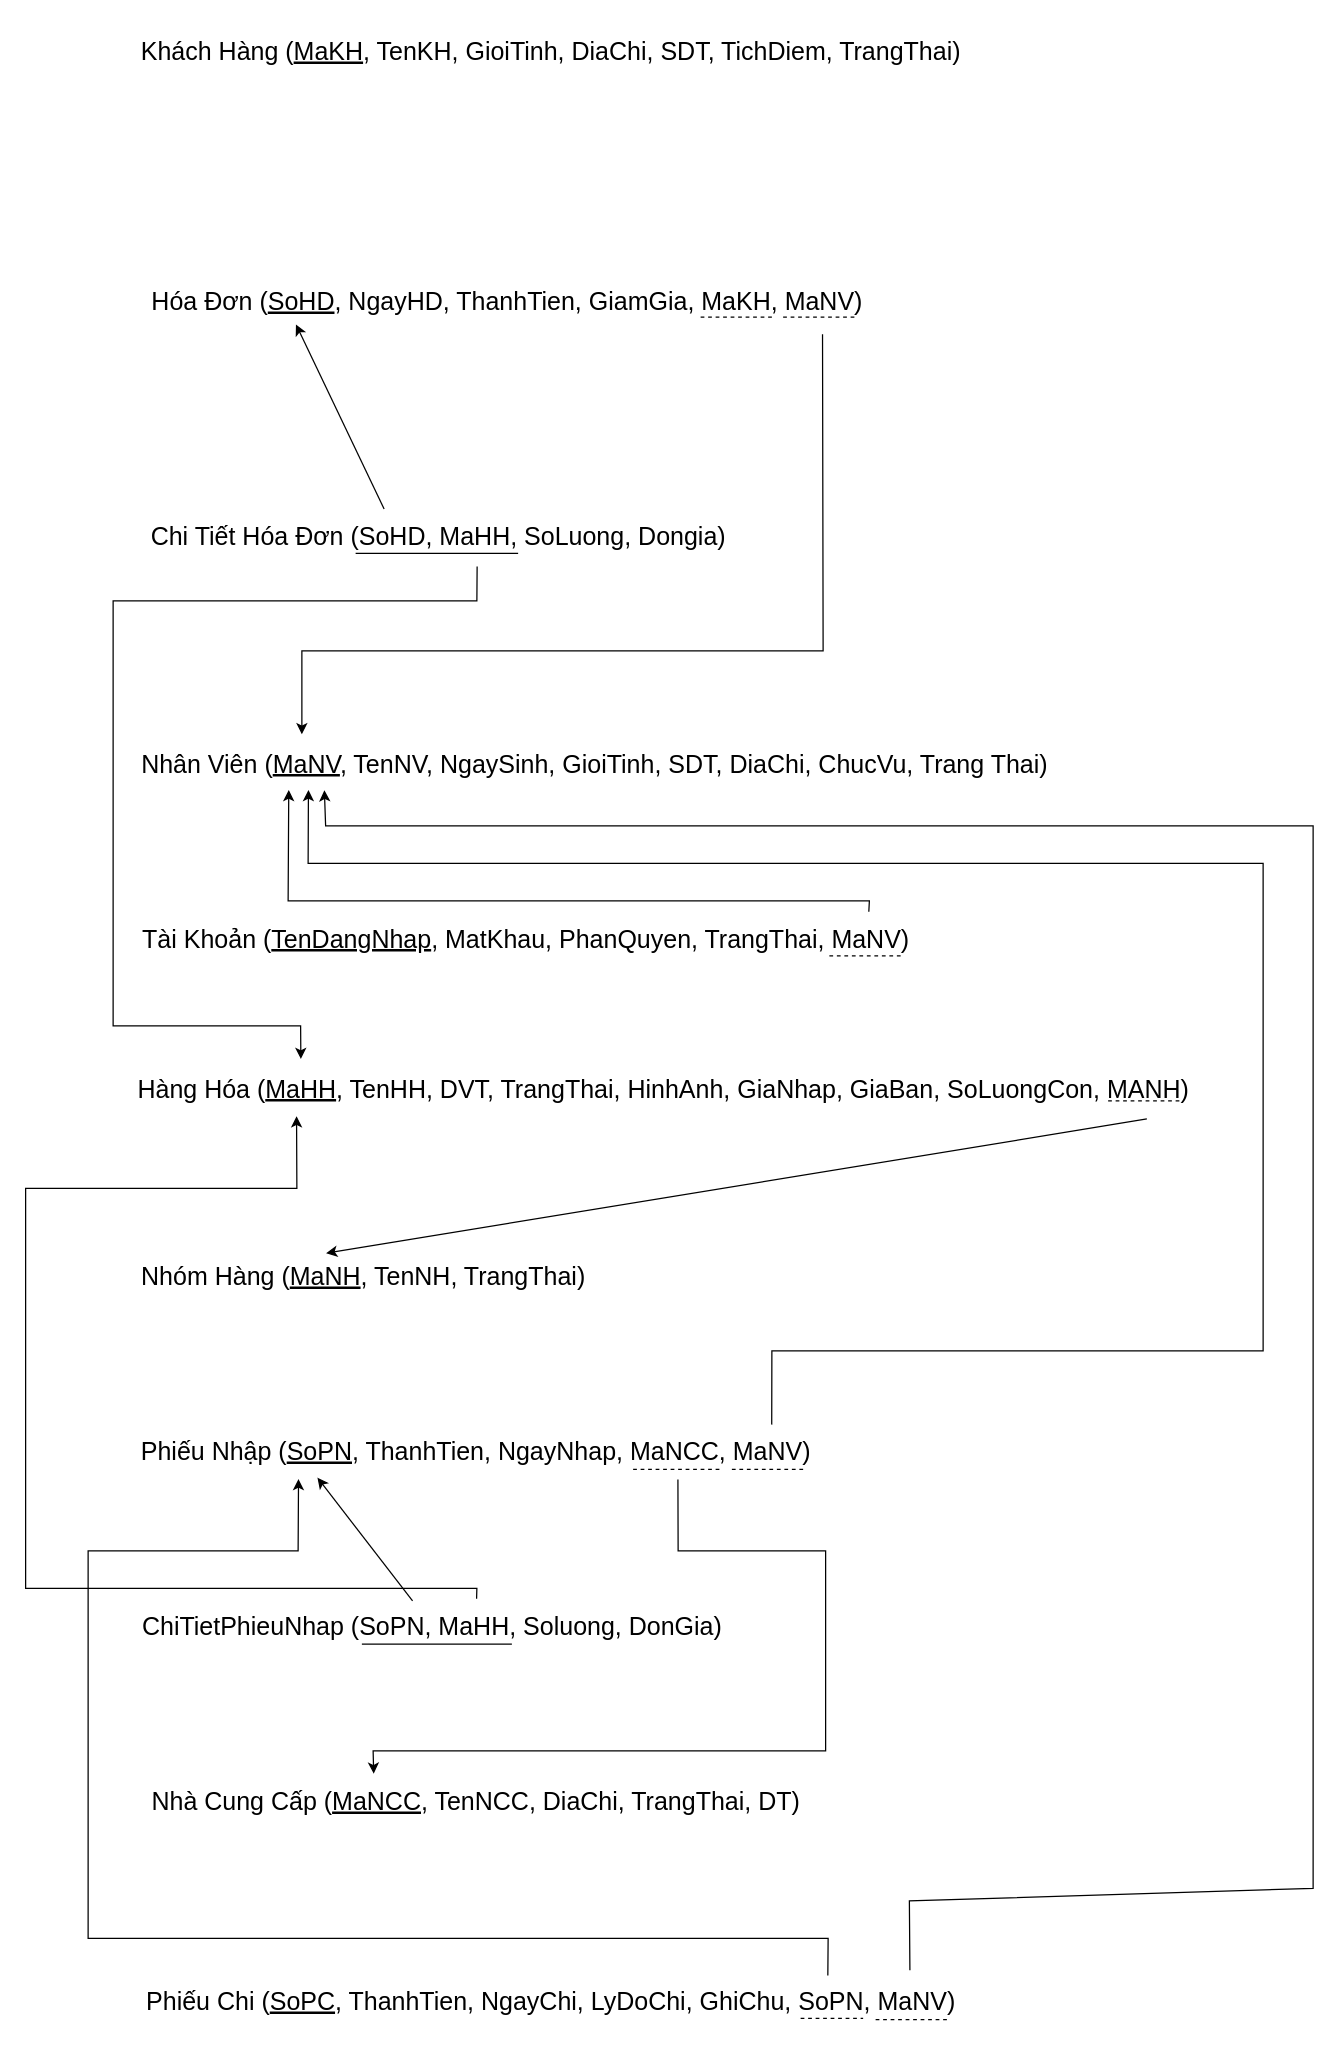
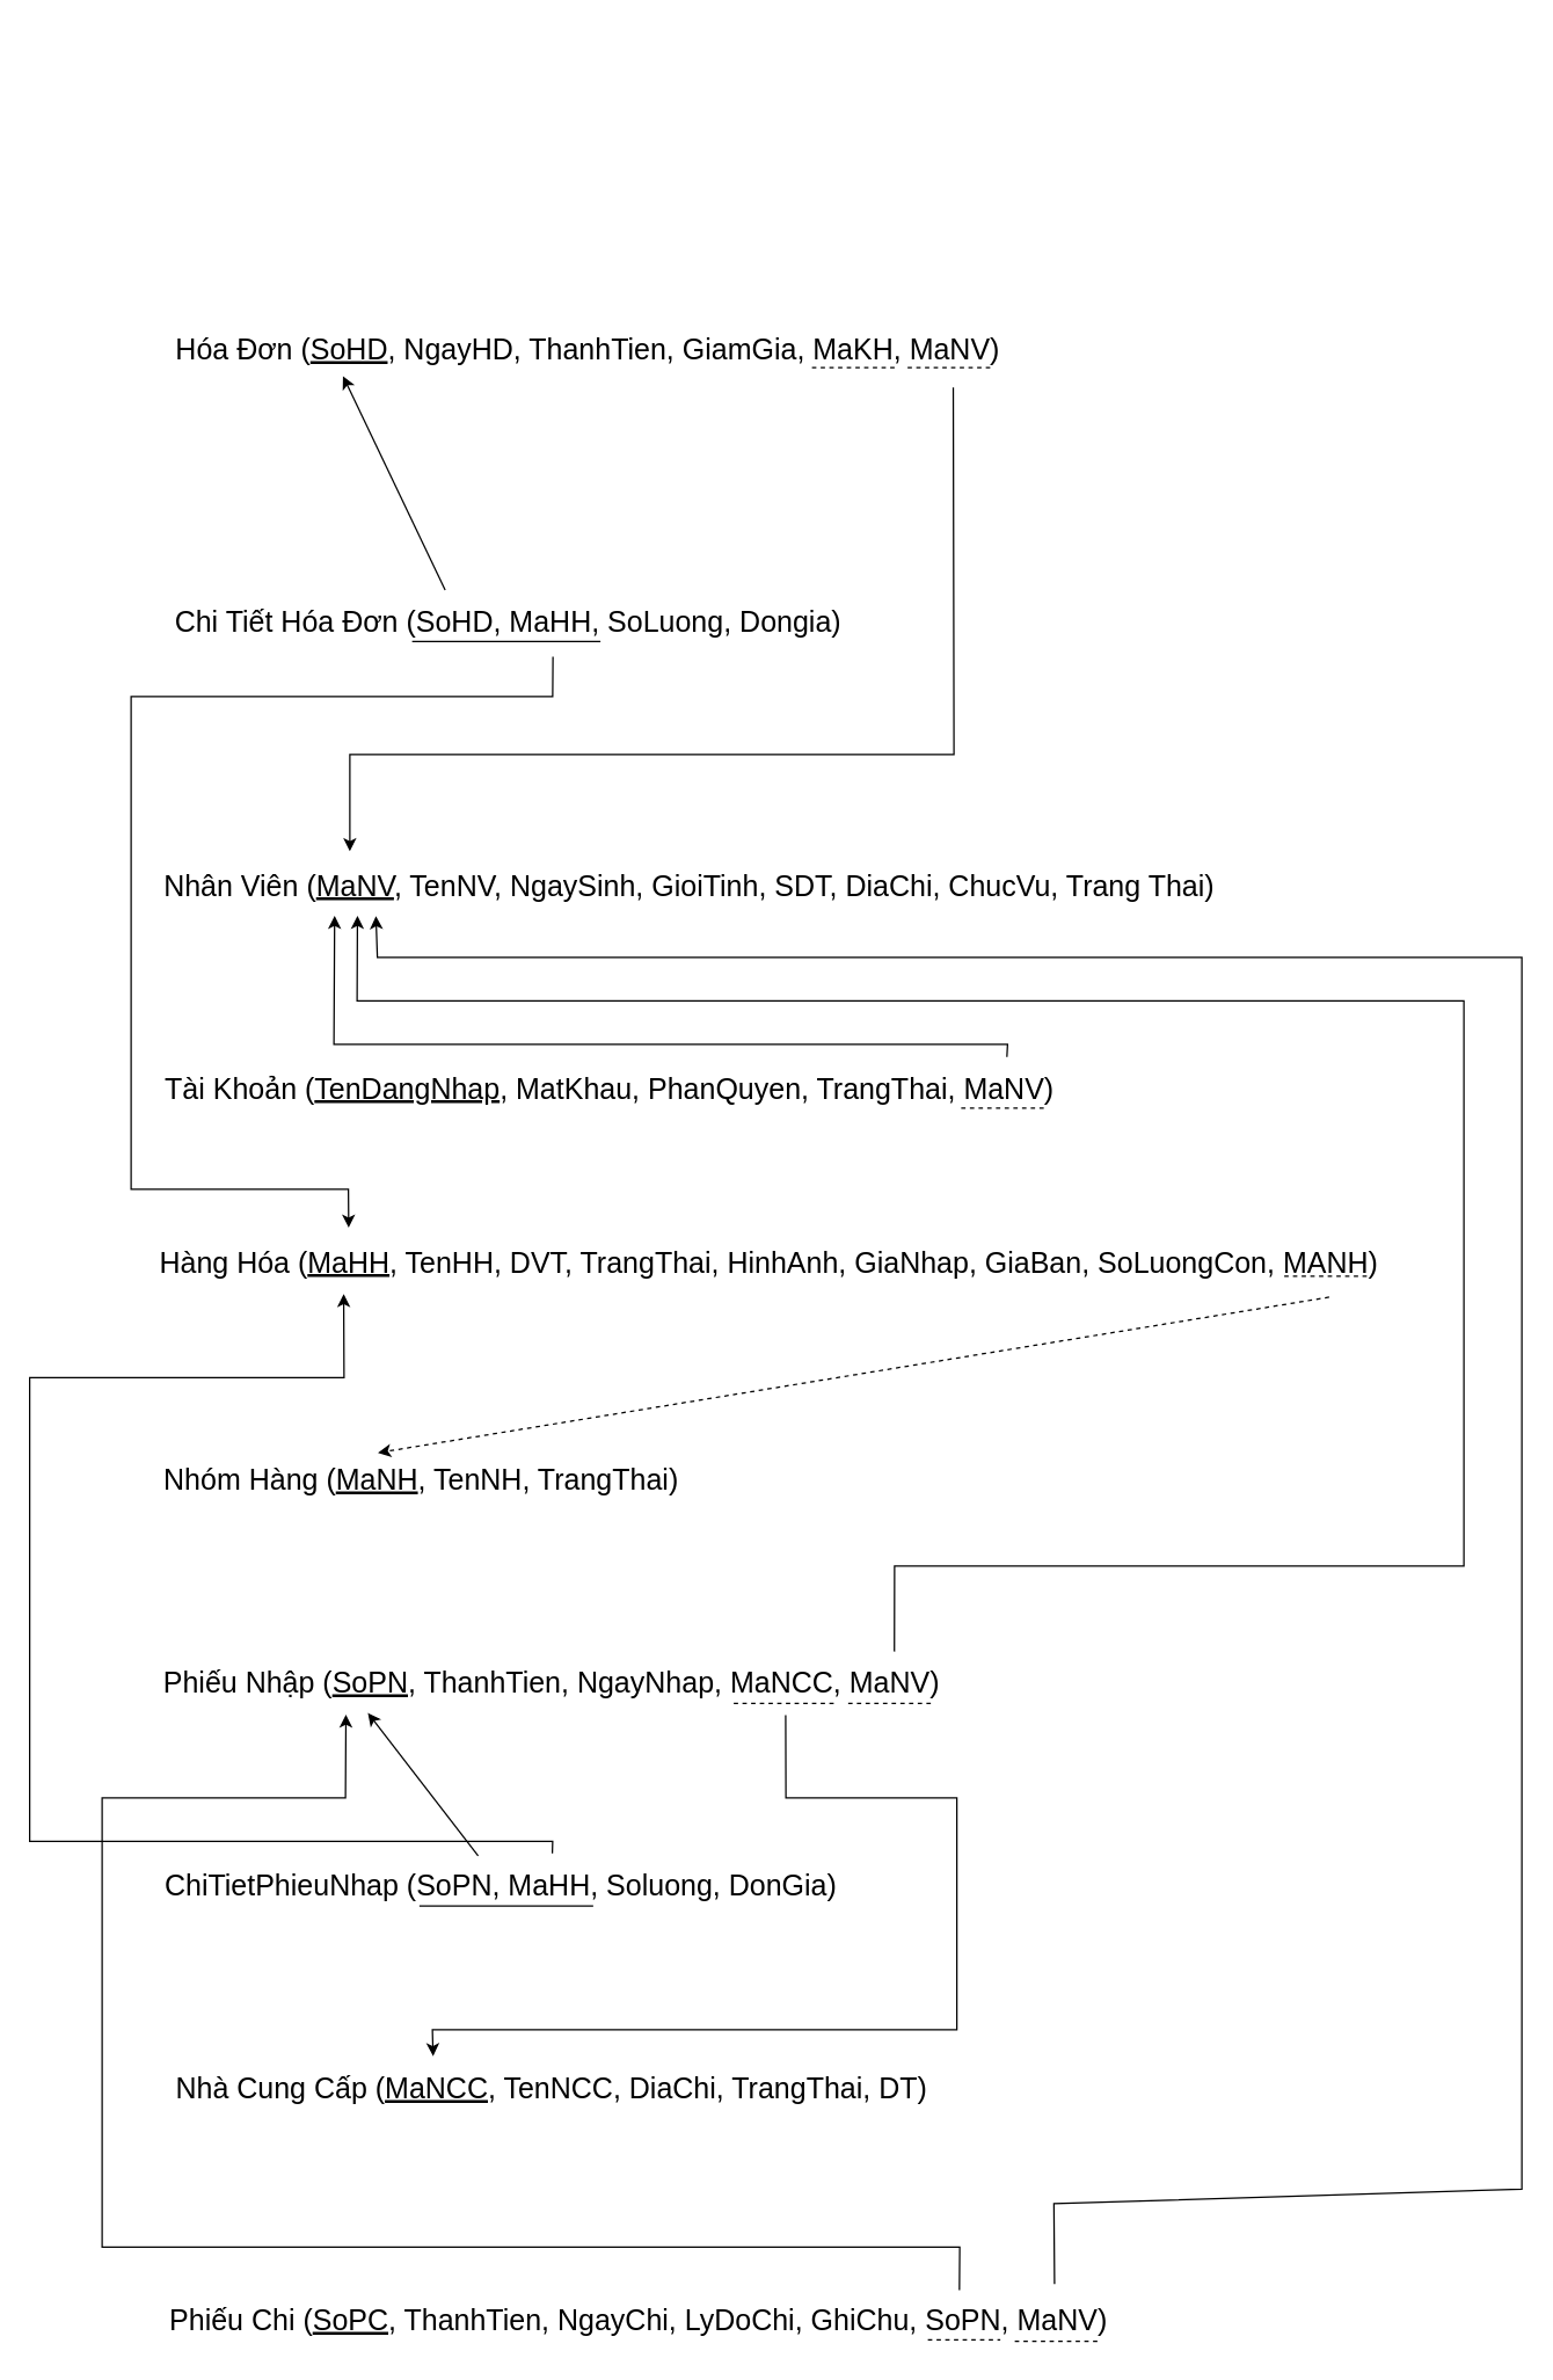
  <mxCell id="0" />
  <mxCell id="1" parent="0" />
- <mxCell id="2" value="Khách Hàng (&lt;u&gt;MaKH&lt;/u&gt;, TenKH, GioiTinh, DiaChi, SDT, TichDiem, TrangThai)" style="text;html=1;align=center;verticalAlign=middle;resizable=0;points=[];autosize=1;strokeColor=none;fillColor=none;fontSize=20;" parent="1" vertex="1"><mxGeometry x="100" y="20" width="680" height="40" as="geometry" /></mxCell>
  <mxCell id="3" value="Hóa Đơn (&lt;u&gt;SoHD&lt;/u&gt;, NgayHD, ThanhTien, GiamGia, MaKH, MaNV)" style="text;html=1;align=center;verticalAlign=middle;resizable=0;points=[];autosize=1;strokeColor=none;fillColor=none;fontSize=20;" parent="1" vertex="1"><mxGeometry x="110" y="220" width="590" height="40" as="geometry" /></mxCell>
  <mxCell id="4" value="Chi Tiết Hóa Đơn (SoHD, MaHH, SoLuong, Dongia)" style="text;html=1;align=center;verticalAlign=middle;resizable=0;points=[];autosize=1;strokeColor=none;fillColor=none;fontSize=20;" parent="1" vertex="1"><mxGeometry x="110" y="408" width="480" height="40" as="geometry" /></mxCell>
  <mxCell id="5" value="Hàng Hóa (&lt;u&gt;MaHH&lt;/u&gt;, TenHH, DVT, TrangThai, HinhAnh, GiaNhap, GiaBan, SoLuongCon, MANH)" style="text;html=1;align=center;verticalAlign=middle;resizable=0;points=[];autosize=1;strokeColor=none;fillColor=none;fontSize=20;" parent="1" vertex="1"><mxGeometry x="100" y="850" width="860" height="40" as="geometry" /></mxCell>
  <mxCell id="6" value="Nhóm Hàng (&lt;u&gt;MaNH&lt;/u&gt;, TenNH, TrangThai)" style="text;html=1;align=center;verticalAlign=middle;resizable=0;points=[];autosize=1;strokeColor=none;fillColor=none;fontSize=20;" parent="1" vertex="1"><mxGeometry x="100" y="1000" width="380" height="40" as="geometry" /></mxCell>
  <mxCell id="7" value="Nhân Viên (&lt;u&gt;MaNV&lt;/u&gt;, TenNV, NgaySinh, GioiTinh, SDT, DiaChi, ChucVu, Trang Thai)" style="text;html=1;align=center;verticalAlign=middle;resizable=0;points=[];autosize=1;strokeColor=none;fillColor=none;fontSize=20;" parent="1" vertex="1"><mxGeometry x="100" y="590" width="750" height="40" as="geometry" /></mxCell>
  <mxCell id="8" value="Tài Khoản (&lt;u&gt;TenDangNhap&lt;/u&gt;, MatKhau, PhanQuyen, TrangThai, MaNV)" style="text;html=1;align=center;verticalAlign=middle;resizable=0;points=[];autosize=1;strokeColor=none;fillColor=none;fontSize=20;" parent="1" vertex="1"><mxGeometry x="100" y="730" width="640" height="40" as="geometry" /></mxCell>
  <mxCell id="9" value="Phiếu Chi (&lt;u&gt;SoPC&lt;/u&gt;, ThanhTien, NgayChi, LyDoChi, GhiChu, SoPN, MaNV)" style="text;html=1;align=center;verticalAlign=middle;resizable=0;points=[];autosize=1;strokeColor=none;fillColor=none;fontSize=20;" parent="1" vertex="1"><mxGeometry x="105" y="1580" width="670" height="40" as="geometry" /></mxCell>
  <mxCell id="10" value="Phiếu Nhập (&lt;u&gt;SoPN&lt;/u&gt;, ThanhTien, NgayNhap, MaNCC, MaNV)" style="text;html=1;align=center;verticalAlign=middle;resizable=0;points=[];autosize=1;strokeColor=none;fillColor=none;fontSize=20;" parent="1" vertex="1"><mxGeometry x="100" y="1140" width="560" height="40" as="geometry" /></mxCell>
  <mxCell id="11" value="ChiTietPhieuNhap (SoPN, MaHH, Soluong, DonGia)" style="text;html=1;align=center;verticalAlign=middle;resizable=0;points=[];autosize=1;strokeColor=none;fillColor=none;fontSize=20;" parent="1" vertex="1"><mxGeometry x="100" y="1280" width="490" height="40" as="geometry" /></mxCell>
  <mxCell id="12" value="Nhà Cung Cấp (&lt;u&gt;MaNCC&lt;/u&gt;, TenNCC, DiaChi, TrangThai, DT)" style="text;html=1;align=center;verticalAlign=middle;resizable=0;points=[];autosize=1;strokeColor=none;fillColor=none;fontSize=20;" parent="1" vertex="1"><mxGeometry x="110" y="1420" width="540" height="40" as="geometry" /></mxCell>
  <mxCell id="13" value="" style="endArrow=none;dashed=1;html=1;rounded=0;fontSize=20;" parent="1" edge="1"><mxGeometry width="50" height="50" relative="1" as="geometry"><mxPoint x="560" y="253" as="sourcePoint" /><mxPoint x="620" y="253" as="targetPoint" /></mxGeometry></mxCell>
  <mxCell id="14" value="" style="endArrow=none;dashed=1;html=1;rounded=0;fontSize=20;" parent="1" edge="1"><mxGeometry width="50" height="50" relative="1" as="geometry"><mxPoint x="626" y="253" as="sourcePoint" /><mxPoint x="686" y="253" as="targetPoint" /></mxGeometry></mxCell>
  <mxCell id="15" value="" style="endArrow=none;html=1;rounded=0;fontSize=20;" parent="1" edge="1"><mxGeometry width="50" height="50" relative="1" as="geometry"><mxPoint x="284" y="442" as="sourcePoint" /><mxPoint x="414" y="442" as="targetPoint" /></mxGeometry></mxCell>
  <mxCell id="16" value="" style="endArrow=none;dashed=1;html=1;rounded=0;fontSize=20;" parent="1" edge="1"><mxGeometry width="50" height="50" relative="1" as="geometry"><mxPoint x="886" y="880" as="sourcePoint" /><mxPoint x="946" y="880" as="targetPoint" /></mxGeometry></mxCell>
  <mxCell id="17" value="" style="endArrow=none;dashed=1;html=1;rounded=0;fontSize=20;" parent="1" edge="1"><mxGeometry width="50" height="50" relative="1" as="geometry"><mxPoint x="663" y="764" as="sourcePoint" /><mxPoint x="723" y="764" as="targetPoint" /></mxGeometry></mxCell>
  <mxCell id="18" value="" style="endArrow=none;dashed=1;html=1;rounded=0;fontSize=20;" parent="1" edge="1"><mxGeometry width="50" height="50" relative="1" as="geometry"><mxPoint x="700" y="1615" as="sourcePoint" /><mxPoint x="760" y="1615" as="targetPoint" /></mxGeometry></mxCell>
  <mxCell id="19" value="" style="endArrow=none;dashed=1;html=1;rounded=0;fontSize=20;" parent="1" edge="1"><mxGeometry width="50" height="50" relative="1" as="geometry"><mxPoint x="640" y="1614" as="sourcePoint" /><mxPoint x="690" y="1614" as="targetPoint" /></mxGeometry></mxCell>
  <mxCell id="20" value="" style="endArrow=none;dashed=1;html=1;rounded=0;fontSize=20;" parent="1" edge="1"><mxGeometry width="50" height="50" relative="1" as="geometry"><mxPoint x="506" y="1174.84" as="sourcePoint" /><mxPoint x="576" y="1174.84" as="targetPoint" /></mxGeometry></mxCell>
  <mxCell id="21" value="" style="endArrow=none;dashed=1;html=1;rounded=0;fontSize=20;" parent="1" edge="1"><mxGeometry width="50" height="50" relative="1" as="geometry"><mxPoint x="585" y="1174.84" as="sourcePoint" /><mxPoint x="645" y="1174.84" as="targetPoint" /></mxGeometry></mxCell>
  <mxCell id="22" value="" style="endArrow=none;html=1;rounded=0;fontSize=20;" parent="1" edge="1"><mxGeometry width="50" height="50" relative="1" as="geometry"><mxPoint x="289" y="1314.56" as="sourcePoint" /><mxPoint x="409" y="1314.56" as="targetPoint" /></mxGeometry></mxCell>
  <mxCell id="23" value="" style="endArrow=classic;html=1;rounded=0;exitX=0.41;exitY=-0.037;exitDx=0;exitDy=0;exitPerimeter=0;entryX=0.214;entryY=0.97;entryDx=0;entryDy=0;entryPerimeter=0;" edge="1" parent="1" source="4" target="3"><mxGeometry width="50" height="50" relative="1" as="geometry"><mxPoint x="230" y="290" as="sourcePoint" /><mxPoint x="280" y="240" as="targetPoint" /></mxGeometry></mxCell>
  <mxCell id="24" value="" style="endArrow=classic;html=1;rounded=0;exitX=0.928;exitY=1.169;exitDx=0;exitDy=0;exitPerimeter=0;entryX=0.188;entryY=-0.081;entryDx=0;entryDy=0;entryPerimeter=0;" edge="1" parent="1" source="3" target="7"><mxGeometry width="50" height="50" relative="1" as="geometry"><mxPoint x="240" y="300" as="sourcePoint" /><mxPoint x="290" y="250" as="targetPoint" /><Array as="points"><mxPoint x="658" y="520" /><mxPoint x="241" y="520" /></Array></mxGeometry></mxCell>
  <mxCell id="25" value="" style="endArrow=classic;html=1;rounded=0;exitX=0.565;exitY=1.113;exitDx=0;exitDy=0;exitPerimeter=0;entryX=0.163;entryY=-0.088;entryDx=0;entryDy=0;entryPerimeter=0;" edge="1" parent="1" source="4" target="5"><mxGeometry width="50" height="50" relative="1" as="geometry"><mxPoint x="250" y="310" as="sourcePoint" /><mxPoint x="300" y="260" as="targetPoint" /><Array as="points"><mxPoint x="381" y="480" /><mxPoint x="90" y="480" /><mxPoint x="90" y="820" /><mxPoint x="240" y="820" /></Array></mxGeometry></mxCell>
- <mxCell id="26" value="" style="endArrow=classic;html=1;rounded=0;exitX=0.95;exitY=1.112;exitDx=0;exitDy=0;exitPerimeter=0;entryX=0.422;entryY=0.046;entryDx=0;entryDy=0;entryPerimeter=0;" edge="1" parent="1" source="5" target="6"><mxGeometry width="50" height="50" relative="1" as="geometry"><mxPoint y="890" as="sourcePoint" x="570" /><mxPoint x="620" y="840" as="targetPoint" /></mxGeometry></mxCell>
+ <mxCell id="26" value="" style="endArrow=classic;html=1;rounded=0;exitX=0.95;exitY=1.112;exitDx=0;exitDy=0;exitPerimeter=0;entryX=0.422;entryY=0.046;entryDx=0;entryDy=0;entryPerimeter=0;dashed=1;" edge="1" parent="1" source="5" target="6"><mxGeometry width="50" height="50" relative="1" as="geometry"><mxPoint y="890" as="sourcePoint" x="570" /><mxPoint x="620" y="840" as="targetPoint" /></mxGeometry></mxCell>
  <mxCell id="27" value="" style="endArrow=classic;html=1;rounded=0;exitX=0.929;exitY=-0.031;exitDx=0;exitDy=0;exitPerimeter=0;entryX=0.174;entryY=1.032;entryDx=0;entryDy=0;entryPerimeter=0;" edge="1" parent="1" source="8" target="7"><mxGeometry width="50" height="50" relative="1" as="geometry"><mxPoint x="550" y="700" as="sourcePoint" /><mxPoint x="600" y="650" as="targetPoint" /><Array as="points"><mxPoint x="695" y="720" /><mxPoint x="230" y="720" /></Array></mxGeometry></mxCell>
  <mxCell id="28" value="" style="endArrow=classic;html=1;rounded=0;entryX=0.274;entryY=1.035;entryDx=0;entryDy=0;entryPerimeter=0;" edge="1" parent="1" source="11" target="10"><mxGeometry width="50" height="50" relative="1" as="geometry"><mxPoint x="-80" y="1170" as="sourcePoint" /><mxPoint x="-30" y="1120" as="targetPoint" /></mxGeometry></mxCell>
  <mxCell id="29" value="" style="endArrow=classic;html=1;rounded=0;entryX=0.195;entryY=1.032;entryDx=0;entryDy=0;entryPerimeter=0;exitX=0.923;exitY=-0.025;exitDx=0;exitDy=0;exitPerimeter=0;" edge="1" parent="1" source="10" target="7"><mxGeometry width="50" height="50" relative="1" as="geometry"><mxPoint x="766.12" y="1128.6" as="sourcePoint" /><mxPoint x="690" y="1030" as="targetPoint" /><Array as="points"><mxPoint x="617" y="1080" /><mxPoint x="1010" y="1080" /><mxPoint x="1010" y="690" /><mxPoint x="246" y="690" /></Array></mxGeometry></mxCell>
  <mxCell id="30" value="" style="endArrow=classic;html=1;rounded=0;entryX=0.349;entryY=-0.043;entryDx=0;entryDy=0;entryPerimeter=0;exitX=0.789;exitY=1.071;exitDx=0;exitDy=0;exitPerimeter=0;" edge="1" parent="1" source="10" target="12"><mxGeometry width="50" height="50" relative="1" as="geometry"><mxPoint x="349.56" y="1300" as="sourcePoint" /><mxPoint x="273.44" y="1201.4" as="targetPoint" /><Array as="points"><mxPoint x="542" y="1240" /><mxPoint x="660" y="1240" /><mxPoint x="660" y="1400" /><mxPoint x="298" y="1400" /></Array></mxGeometry></mxCell>
  <mxCell id="31" value="" style="endArrow=classic;html=1;rounded=0;entryX=0.247;entryY=1.063;entryDx=0;entryDy=0;entryPerimeter=0;exitX=0.831;exitY=-0.007;exitDx=0;exitDy=0;exitPerimeter=0;" edge="1" parent="1" source="9" target="10"><mxGeometry width="50" height="50" relative="1" as="geometry"><mxPoint x="359.56" y="1310" as="sourcePoint" /><mxPoint x="283.44" y="1211.4" as="targetPoint" /><Array as="points"><mxPoint x="662" y="1550" /><mxPoint x="70" y="1550" /><mxPoint x="70" y="1240" /><mxPoint x="238" y="1240" /></Array></mxGeometry></mxCell>
  <mxCell id="32" value="" style="endArrow=classic;html=1;rounded=0;entryX=0.212;entryY=1.037;entryDx=0;entryDy=0;entryPerimeter=0;exitX=0.929;exitY=-0.113;exitDx=0;exitDy=0;exitPerimeter=0;" edge="1" parent="1" source="9" target="7"><mxGeometry width="50" height="50" relative="1" as="geometry"><mxPoint x="756.12" y="1558.6" as="sourcePoint" /><mxPoint x="680" y="1460" as="targetPoint" /><Array as="points"><mxPoint x="727" y="1520" /><mxPoint x="1050" y="1510" /><mxPoint x="1050" y="660" /><mxPoint x="260" y="660" /></Array></mxGeometry></mxCell>
  <mxCell id="33" value="" style="endArrow=classic;html=1;rounded=0;entryX=0.159;entryY=1.056;entryDx=0;entryDy=0;entryPerimeter=0;exitX=0.573;exitY=-0.044;exitDx=0;exitDy=0;exitPerimeter=0;" edge="1" parent="1" source="11" target="5"><mxGeometry width="50" height="50" relative="1" as="geometry"><mxPoint x="379.56" y="1330" as="sourcePoint" /><mxPoint x="303.44" y="1231.4" as="targetPoint" /><Array as="points"><mxPoint x="381" y="1270" /><mxPoint x="20" y="1270" /><mxPoint x="20" y="950" /><mxPoint x="237" y="950" /></Array></mxGeometry></mxCell>
